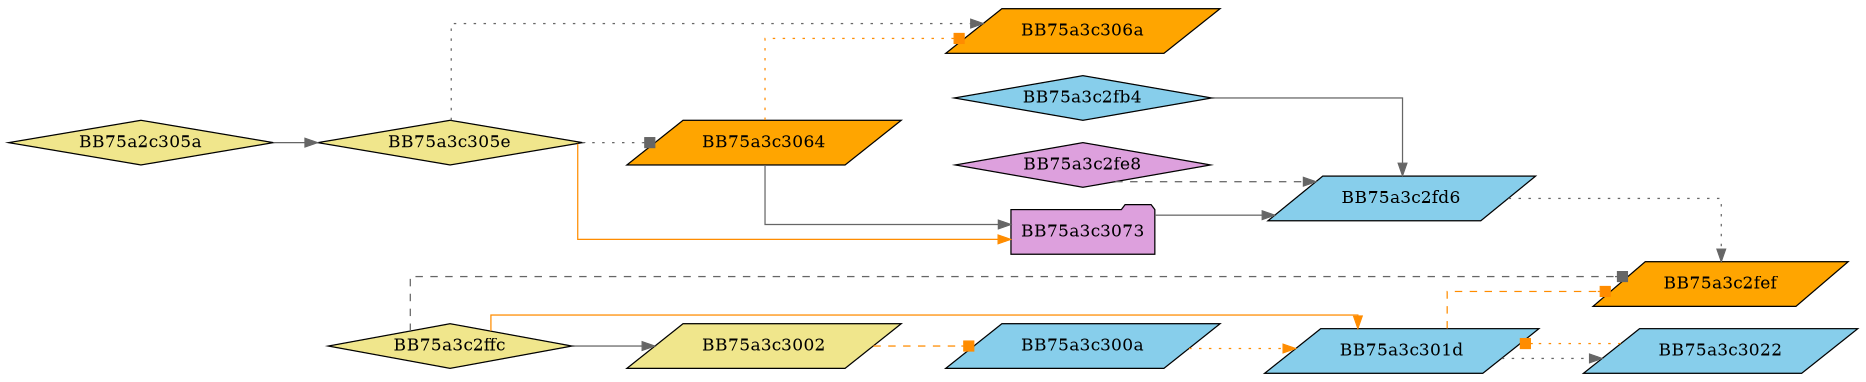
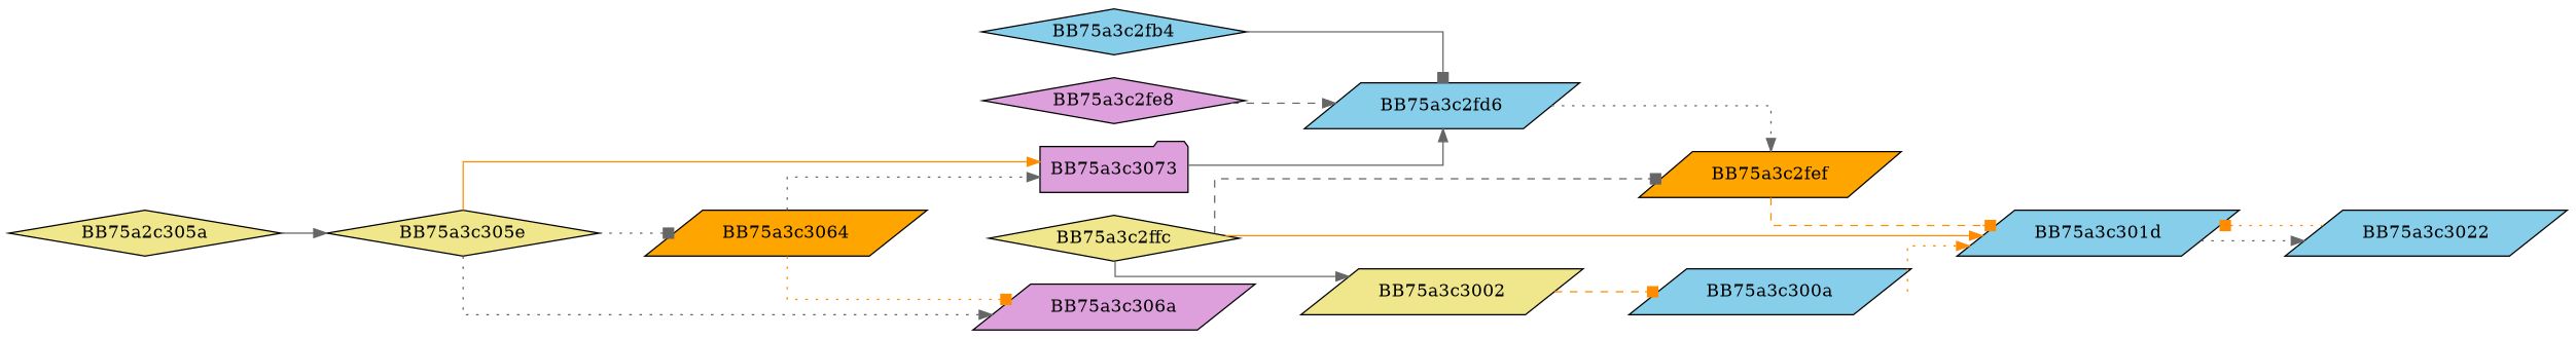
  digraph {
    rankdir=LR
    splines=ortho
    node [fillcolor=skyblue shape=parallelogram style=filled]
    edge [arrowhead=normal color=gray40 style=solid]
    BB75a3c2fb4 [shape=diamond]
    BB75a3c2fd6
    BB75a3c2fef [fillcolor=orange]
    BB75a3c301d
    BB75a3c3022
    BB75a3c2ffc [fillcolor=khaki shape=diamond]
    BB75a3c3002 [fillcolor=khaki]
    n8 [fillcolor=khaki label=BB75a2c305a shape=diamond]
    BB75a3c305e [fillcolor=khaki shape=diamond]
    BB75a3c2fe8 [fillcolor=plum shape=diamond]
    BB75a3c3073 [fillcolor=plum shape=folder]
    BB75a3c3064 [fillcolor=orange]
-   BB75a3c306a [fillcolor=orange]
+   BB75a3c306a [fillcolor=plum]
    BB75a3c300a
-   BB75a3c2fb4 -> BB75a3c2fd6
+   BB75a3c2fb4 -> BB75a3c2fd6 [arrowhead=box]
    BB75a3c2fd6 -> BB75a3c2fef [style=dotted]
-   BB75a3c301d -> BB75a3c2fef [arrowhead=box color=darkorange style=dashed]
+   BB75a3c2fef -> BB75a3c301d [arrowhead=box color=darkorange style=dashed]
    BB75a3c301d -> BB75a3c3022 [style=dotted]
    BB75a3c3022 -> BB75a3c301d [arrowhead=box color=darkorange style=dotted]
    BB75a3c2ffc -> BB75a3c2fef [arrowhead=box style=dashed]
    BB75a3c2ffc -> BB75a3c301d [color=darkorange]
    BB75a3c2ffc -> BB75a3c3002
    BB75a3c3002 -> BB75a3c300a [arrowhead=box color=darkorange style=dashed]
    n8 -> BB75a3c305e
    BB75a3c305e -> BB75a3c3073 [color=darkorange]
    BB75a3c305e -> BB75a3c3064 [arrowhead=box style=dotted]
    BB75a3c305e -> BB75a3c306a [style=dotted]
    BB75a3c2fe8 -> BB75a3c2fd6 [style=dashed]
    BB75a3c3073 -> BB75a3c2fd6
-   BB75a3c3064 -> BB75a3c3073
+   BB75a3c3064 -> BB75a3c3073 [style=dotted]
    BB75a3c3064 -> BB75a3c306a [arrowhead=box color=darkorange style=dotted]
    BB75a3c300a -> BB75a3c301d [color=darkorange style=dotted]
  }
